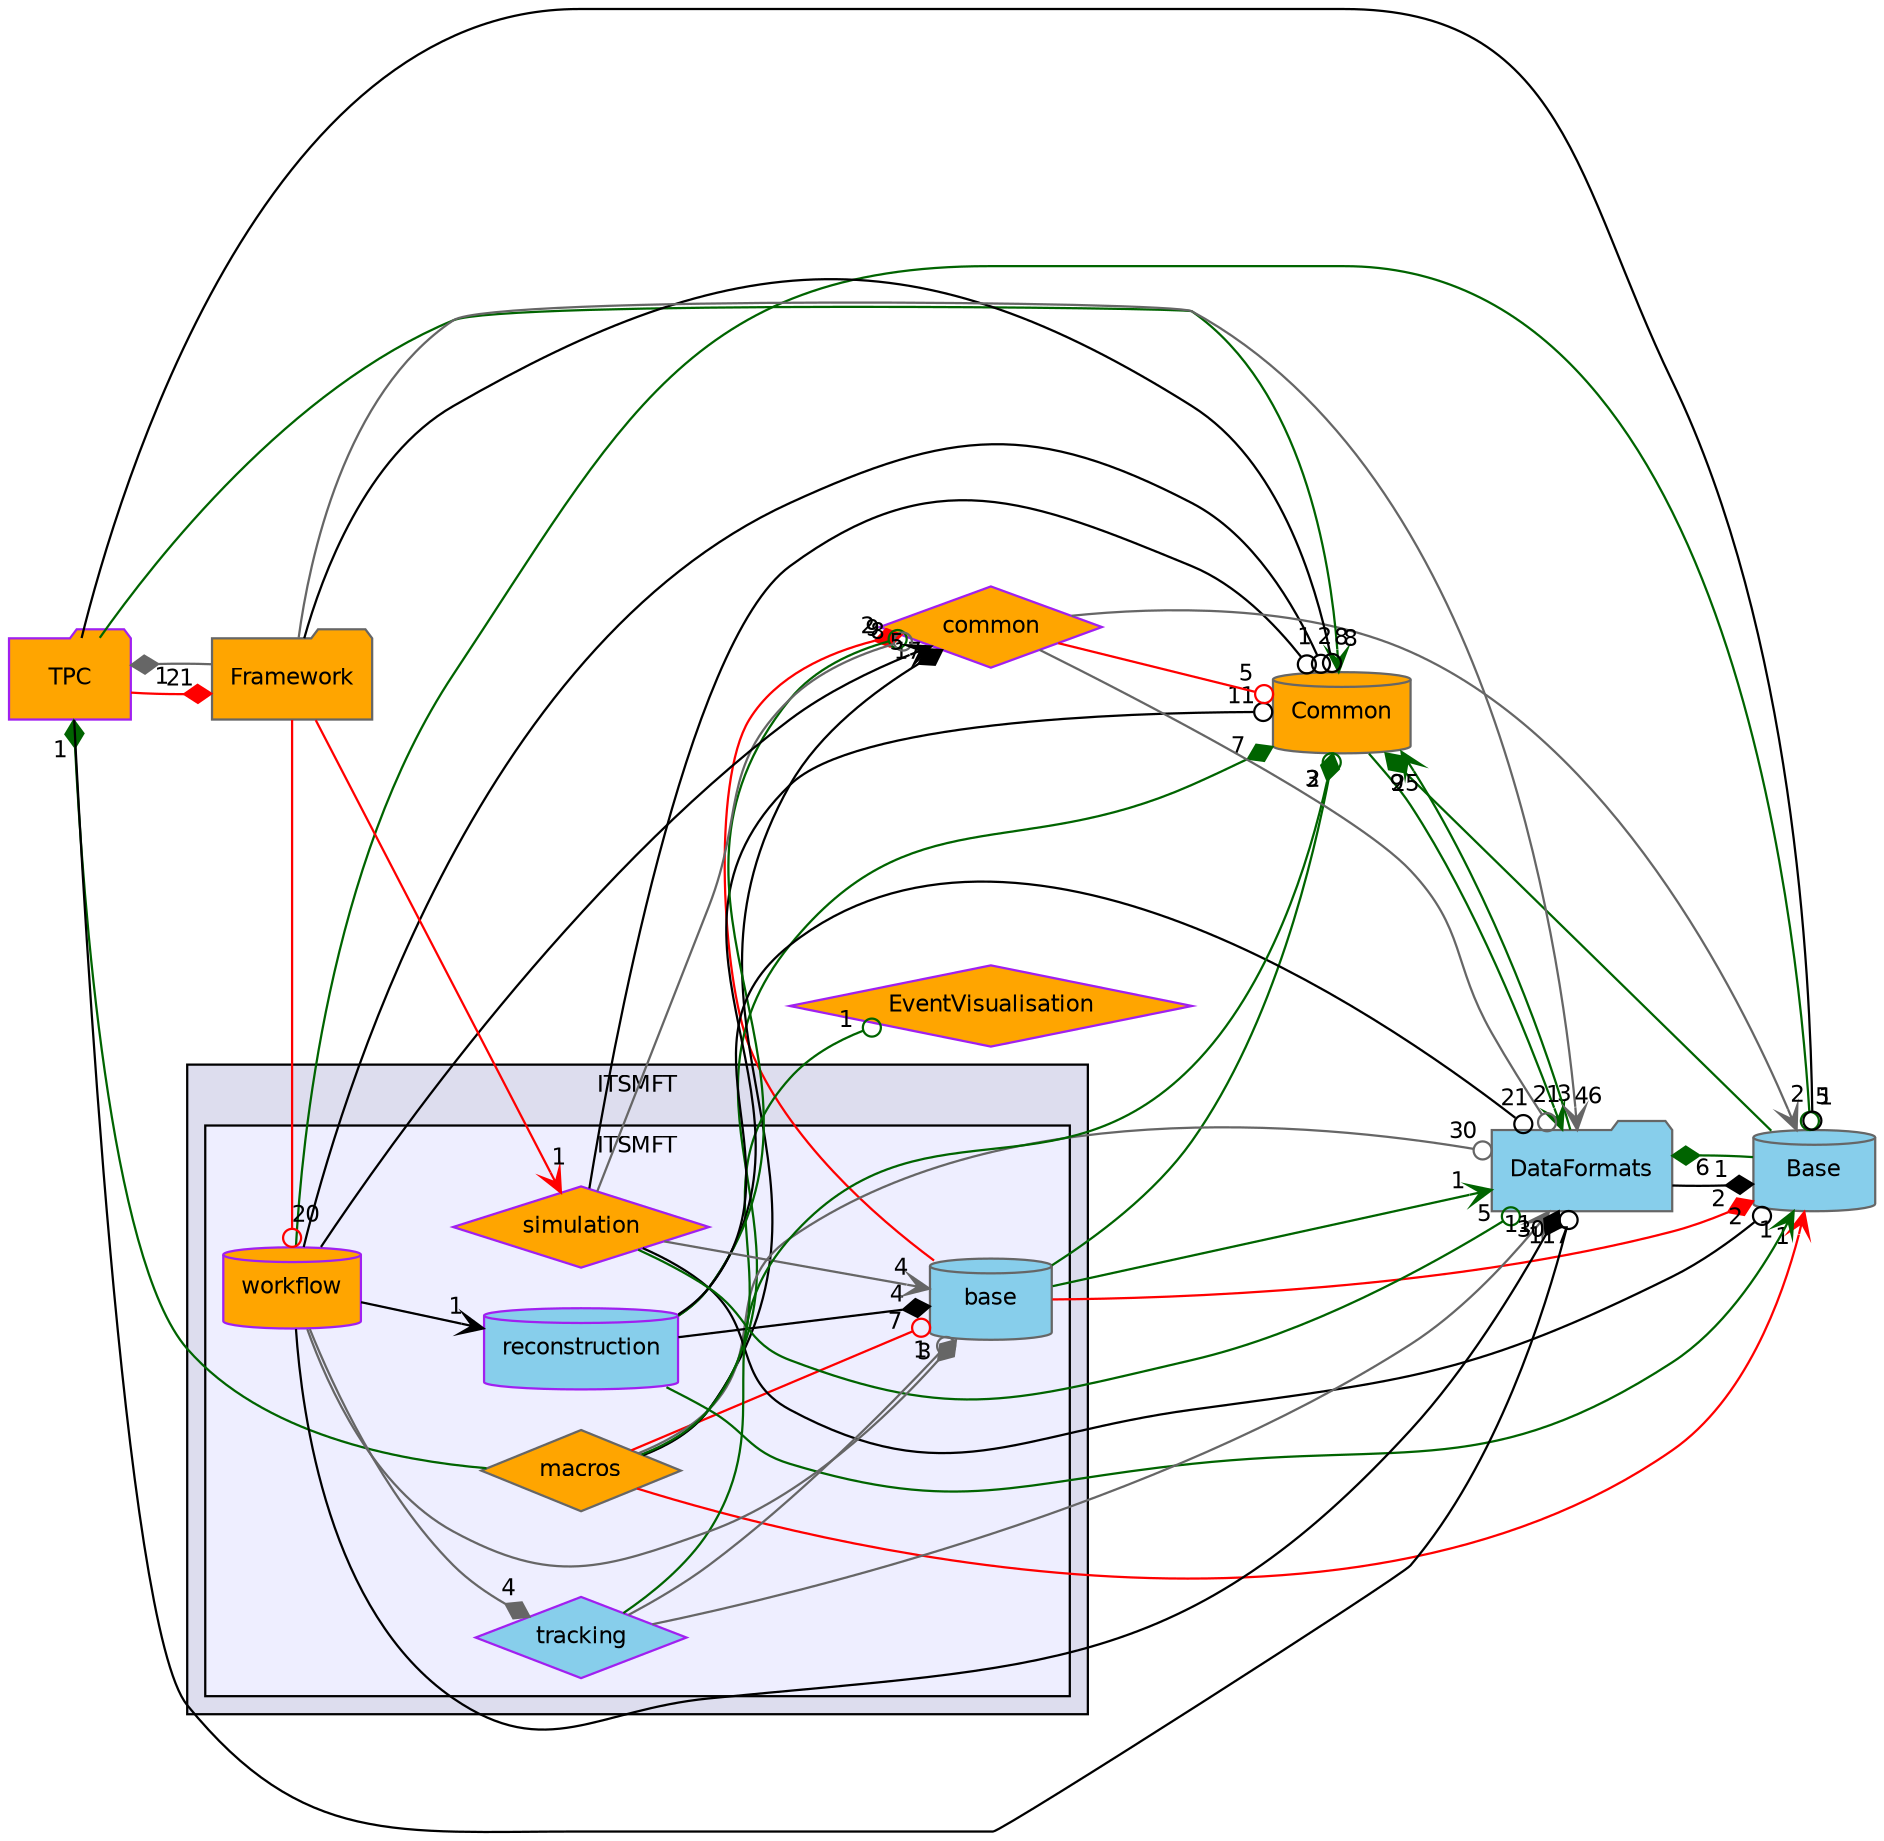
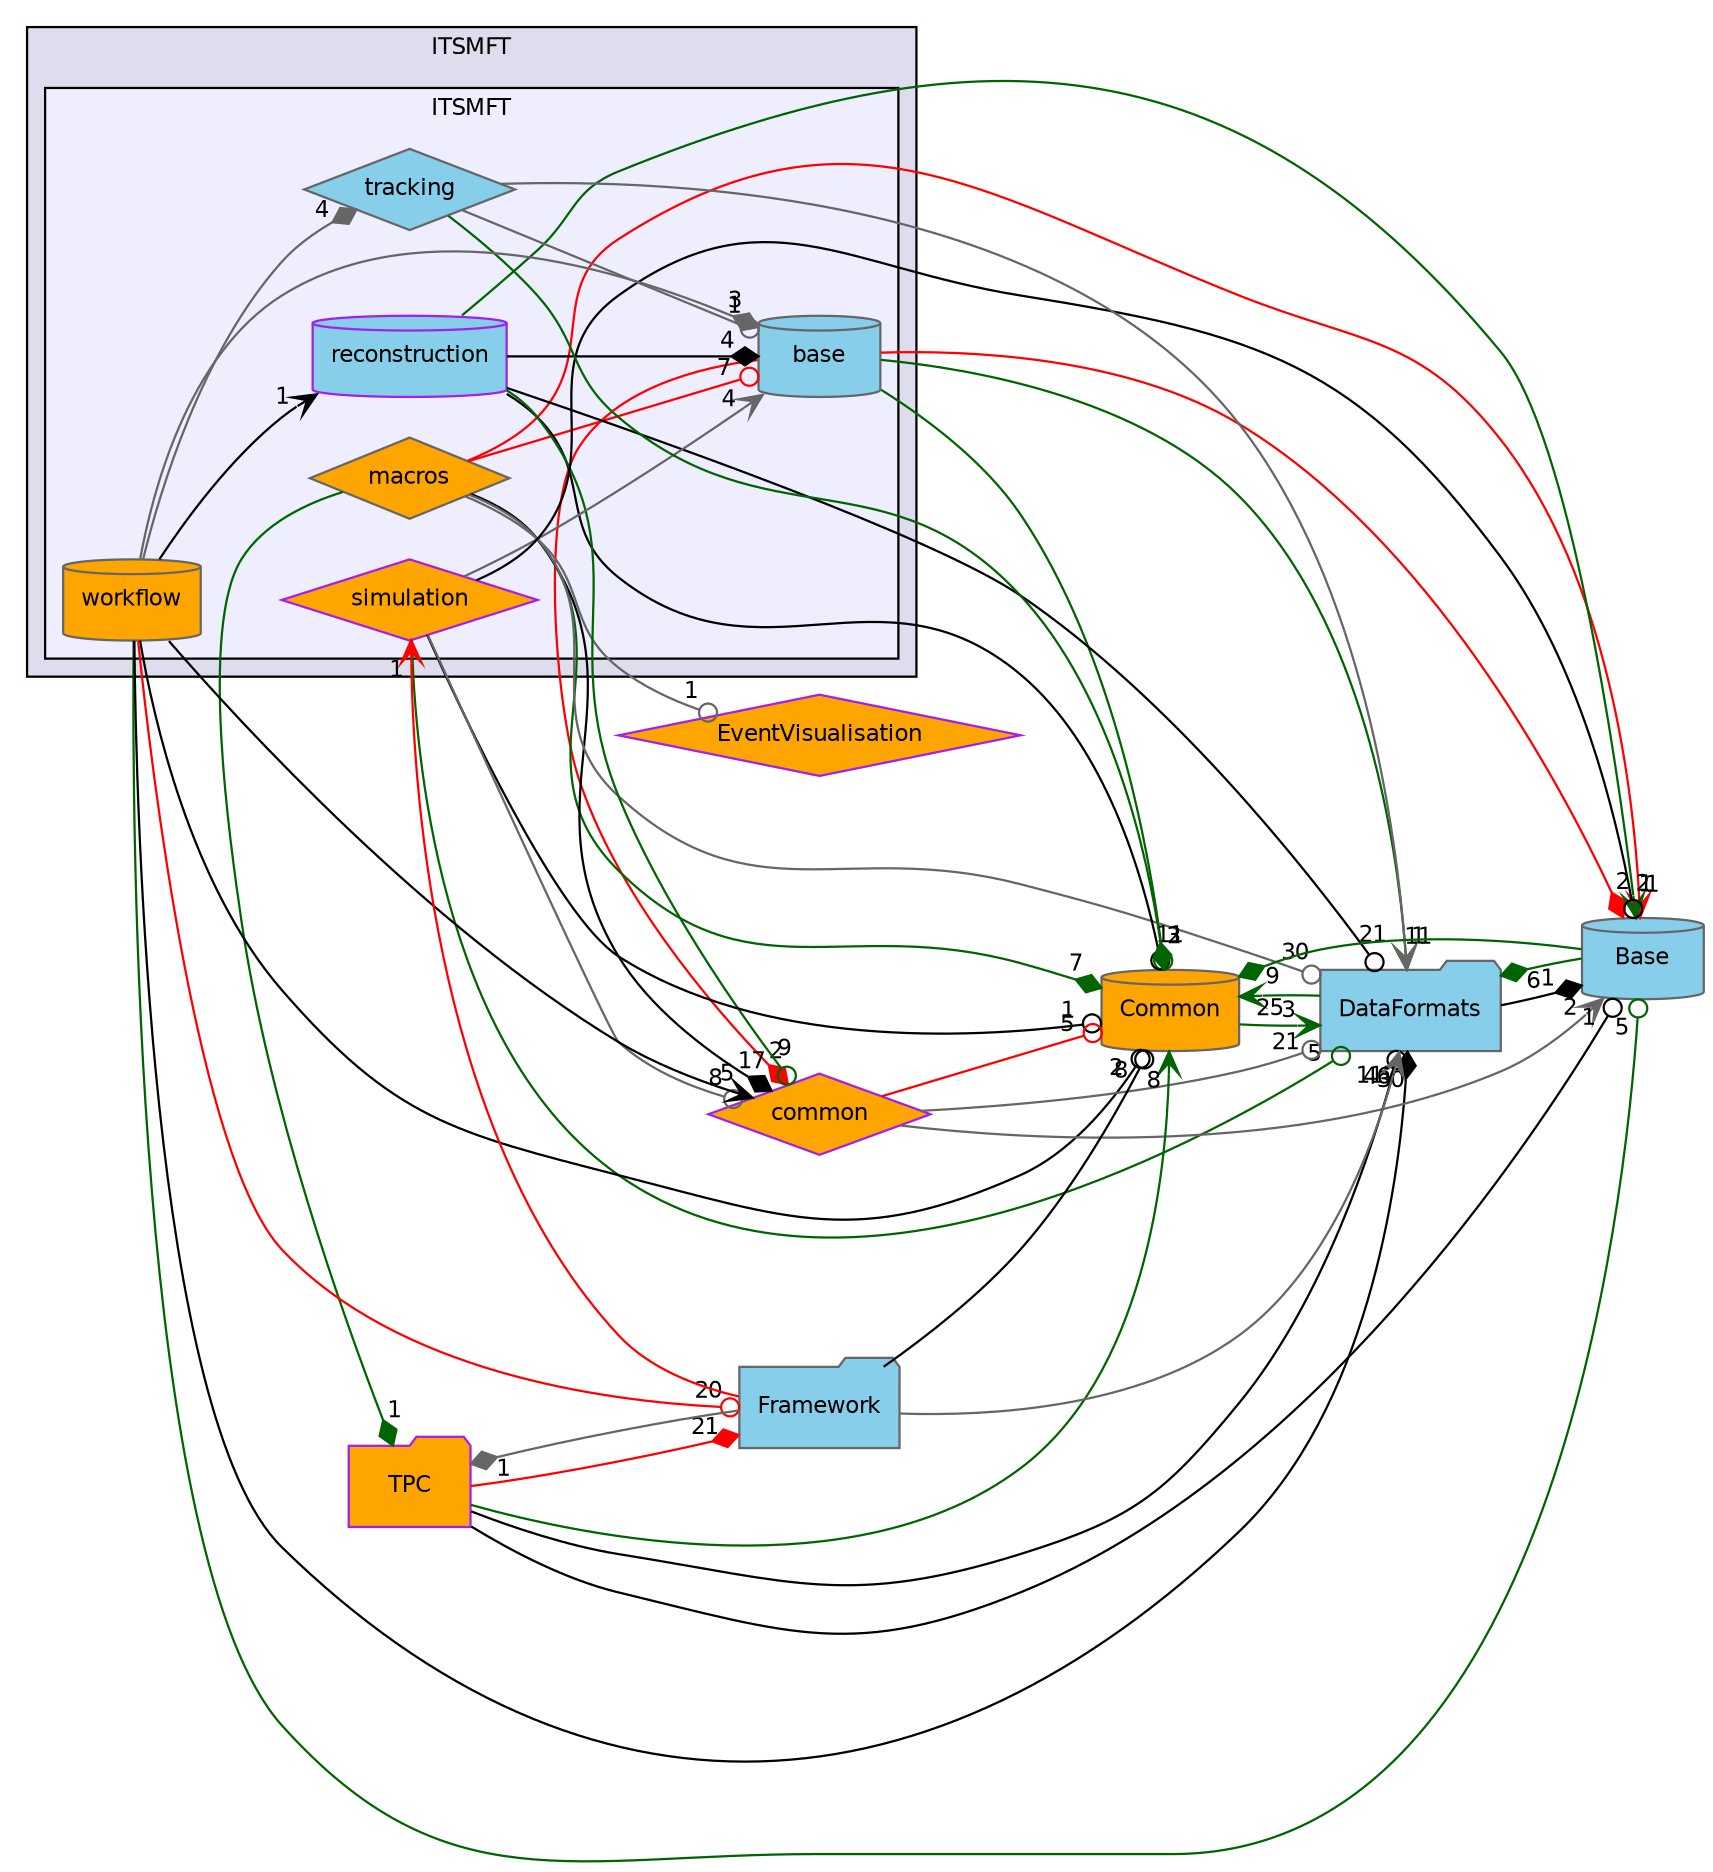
  digraph {
    compound=true
    rankdir=LR
    node [color=gray40 fillcolor=orange fontname=Helvetica fontsize=10 shape=cylinder style=filled]
    edge [arrowhead=odot color=darkgreen headlabel=1 labeldistance=1.5 labelfontname=Helvetica labelfontsize=10]
    n1 [fillcolor=skyblue label=base]
    n2 [label=macros shape=diamond]
    n3 [color=purple fillcolor=skyblue label=reconstruction]
    n4 [color=purple label=simulation shape=diamond]
-   n5 [color=purple fillcolor=skyblue label=tracking shape=diamond]
-   n6 [color=purple label=workflow]
+   n5 [fillcolor=skyblue label=tracking shape=diamond]
+   n6 [label=workflow]
    n7 [label=Common]
    n8 [fillcolor=skyblue label=Base]
    n9 [color=purple label=common shape=diamond]
    n10 [fillcolor=skyblue label=DataFormats shape=folder]
    n11 [color=purple label=TPC shape=folder]
    n12 [color=purple label=EventVisualisation shape=diamond]
-   n13 [label=Framework shape=folder]
+   n13 [fillcolor=skyblue label=Framework shape=folder]
    subgraph cluster_1 {
      bgcolor="#ddddee"
      fontname=Helvetica
      fontsize=10
      label=ITSMFT
      pencolor=black
      subgraph cluster_2 {
        bgcolor="#eeeeff"
        fontname=Helvetica
        fontsize=10
        label=ITSMFT
        pencolor=black
        n1
        n2
        n3
        n4
        n5
        n6
      }
    }
    n1 -> n7 [headlabel=2]
    n1 -> n8 [arrowhead=diamond color=red headlabel=2]
    n1 -> n9 [arrowhead=diamond color=red headlabel=2]
    n1 -> n10 [arrowhead=vee]
    n2 -> n1 [color=red headlabel=7]
    n2 -> n7 [arrowhead=diamond headlabel=7]
    n2 -> n8 [arrowhead=vee color=red]
    n2 -> n9 [arrowhead=diamond color=black headlabel=17]
    n2 -> n10 [color=gray40 headlabel=30]
    n2 -> n11 [arrowhead=diamond]
-   n2 -> n12
+   n2 -> n12 [color=gray40]
    n3 -> n1 [arrowhead=diamond color=black headlabel=4]
    n3 -> n7 [color=black headlabel=11]
    n3 -> n8 [arrowhead=vee]
    n3 -> n9 [headlabel=9]
    n3 -> n10 [color=black headlabel=21]
    n4 -> n1 [arrowhead=vee color=gray40 headlabel=4]
    n4 -> n7 [color=black]
    n4 -> n8 [color=black headlabel=2]
    n4 -> n9 [color=gray40 headlabel=8]
    n4 -> n10 [headlabel=5]
    n5 -> n1 [color=gray40]
    n5 -> n7 [arrowhead=diamond headlabel=3]
    n5 -> n10 [arrowhead=vee color=gray40 headlabel=11]
    n6 -> n1 [arrowhead=diamond color=gray40 headlabel=3]
    n6 -> n3 [arrowhead=vee color=black]
    n6 -> n5 [arrowhead=diamond color=gray40 headlabel=4]
    n6 -> n7 [color=black headlabel=2]
    n6 -> n8 [headlabel=5]
    n6 -> n9 [arrowhead=vee color=black headlabel=5]
    n6 -> n10 [arrowhead=diamond color=black headlabel=30]
-   n13 -> n6 [color=red headlabel=20]
+   n6 -> n13 [color=red headlabel=20]
    n7 -> n10 [arrowhead=vee headlabel=3]
    n8 -> n7 [arrowhead=diamond headlabel=9]
    n8 -> n10 [arrowhead=diamond headlabel=6]
    n9 -> n7 [color=red headlabel=5]
    n9 -> n8 [arrowhead=vee color=gray40 headlabel=2]
    n9 -> n10 [color=gray40 headlabel=21]
    n10 -> n7 [arrowhead=vee headlabel=25]
    n10 -> n8 [arrowhead=diamond color=black]
    n11 -> n7 [arrowhead=vee headlabel=8]
    n11 -> n8 [color=black]
    n11 -> n10 [color=black headlabel=117]
    n11 -> n13 [arrowhead=diamond color=red headlabel=21]
    n13 -> n4 [arrowhead=vee color=red]
    n13 -> n7 [color=black headlabel=8]
    n13 -> n10 [arrowhead=vee color=gray40 headlabel=46]
    n13 -> n11 [arrowhead=diamond color=gray40]
  }
